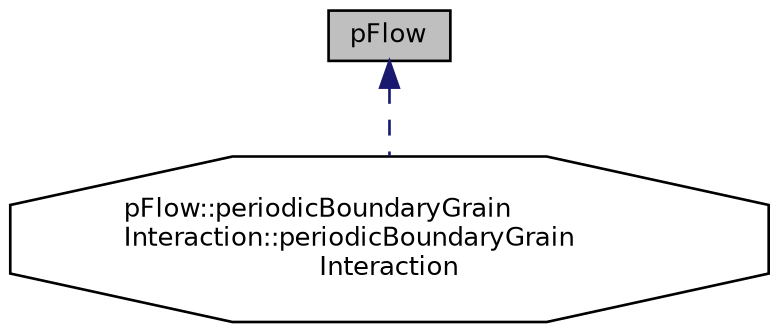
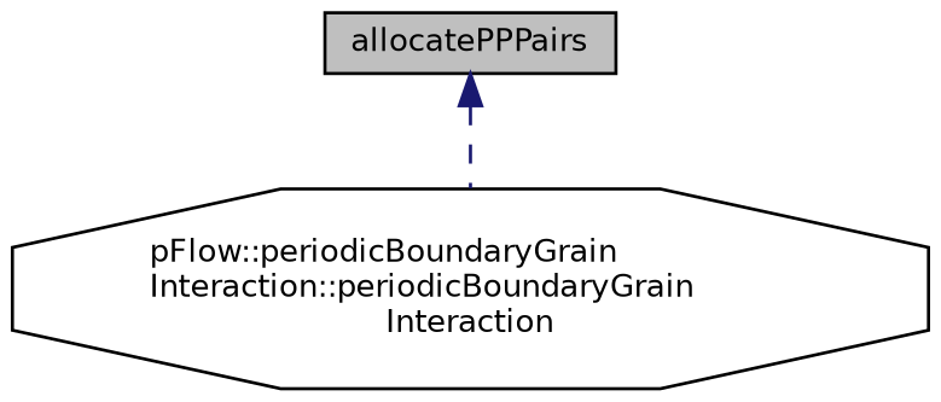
  digraph {
    rankdir=TB
    node [color=black fontname=Helvetica fontsize=10 style=filled]
-   n1 [fillcolor=grey75 fontcolor=black height=0.2 label=pFlow shape=box width=0.4]
+   n1 [fillcolor=grey75 fontcolor=black height=0.2 label=allocatePPPairs shape=box width=0.4]
    n2 [fillcolor=white height=0.2 label="pFlow::periodicBoundaryGrain\lInteraction::periodicBoundaryGrain\lInteraction" shape=octagon width=0.4]
    n1 -> n2 [color=midnightblue dir=back fontname=Helvetica fontsize=10 labelfontname=Helvetica labelfontsize=10 style=dashed]
  }
